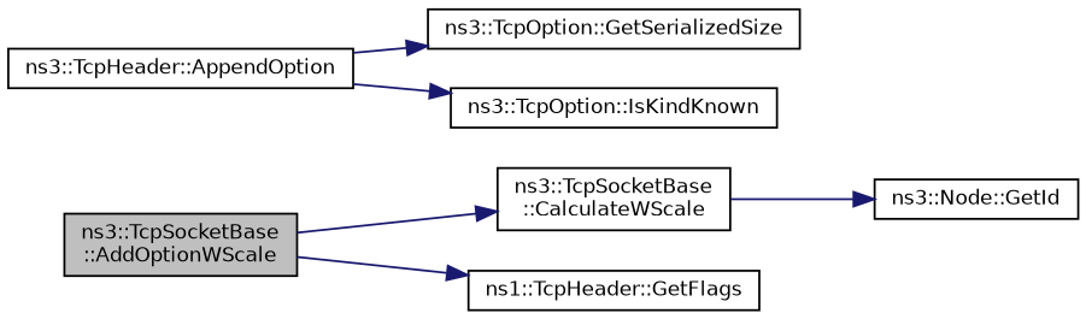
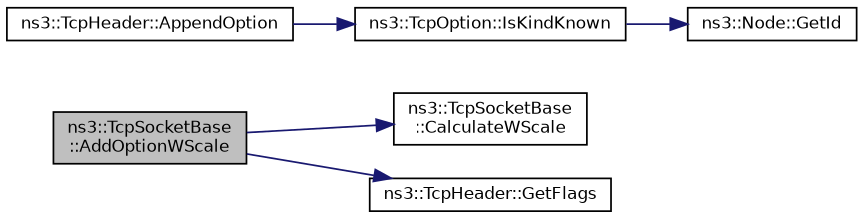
  digraph {
    rankdir=LR
    node [color=black fillcolor=white fontname=Helvetica fontsize=10 shape=record style=filled]
    edge [color=midnightblue fontname=Helvetica fontsize=10 labelfontname=Helvetica labelfontsize=10 style=solid]
    n1 [fillcolor=grey75 fontcolor=black height=0.2 label="ns3::TcpSocketBase\l::AddOptionWScale" width=0.4]
    n2 [height=0.2 label="ns3::TcpSocketBase\l::CalculateWScale" width=0.4]
-   n3 [height=0.2 label="ns1::TcpHeader::GetFlags" width=0.4]
+   n3 [height=0.2 label="ns3::TcpHeader::GetFlags" width=0.4]
    n4 [height=0.2 label="ns3::TcpHeader::AppendOption" width=0.4]
-   n5 [height=0.2 label="ns3::TcpOption::GetSerializedSize" width=0.4]
    n6 [height=0.2 label="ns3::TcpOption::IsKindKnown" width=0.4]
    n7 [height=0.2 label="ns3::Node::GetId" width=0.4]
    n1 -> n2
    n1 -> n3
-   n2 -> n7
-   n4 -> n5
+   n6 -> n7
    n4 -> n6
  }
